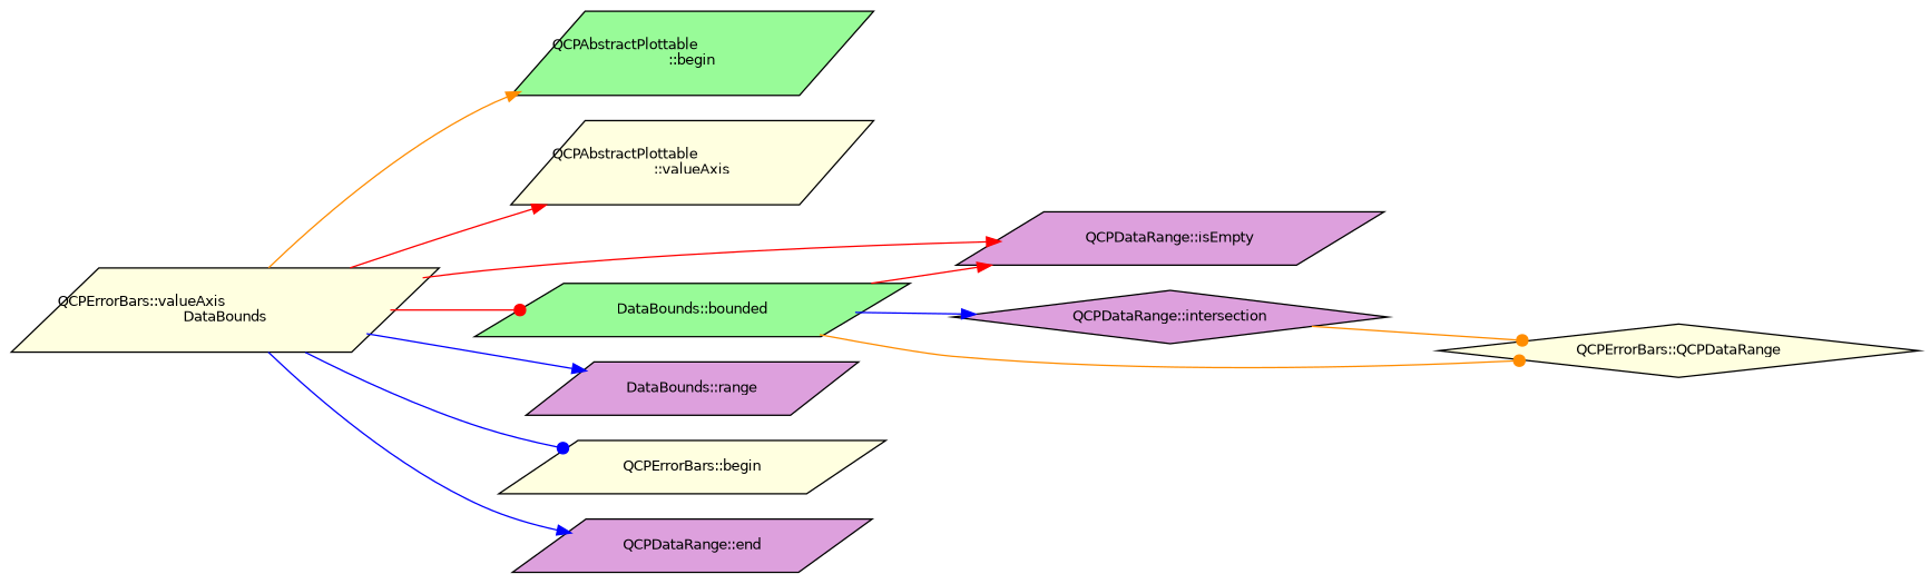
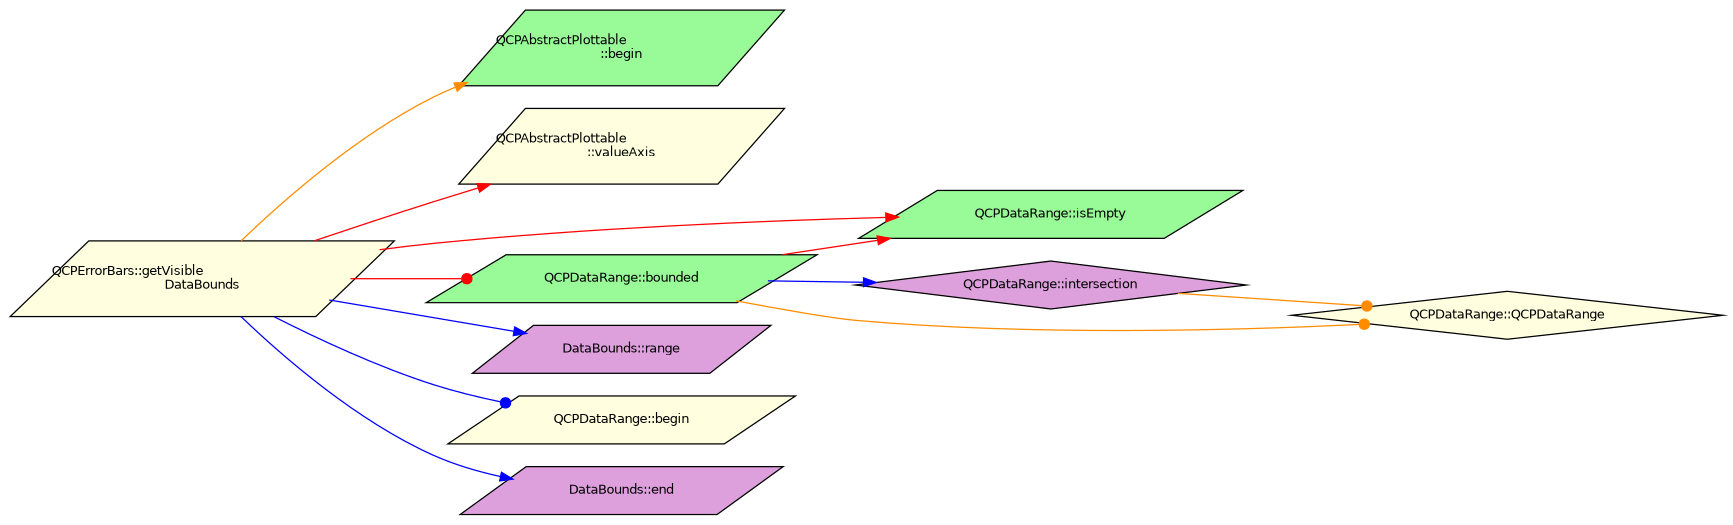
  digraph {
    fontname="DejaVu Sans"
    rankdir=LR
    node [color=black fillcolor=lightyellow fontname="DejaVu Sans" fontsize=10 shape=parallelogram style=filled]
    edge [arrowhead=normal color=red fontname="DejaVu Sans" fontsize=10 labelfontname=Helvetica labelfontsize=10 style=solid]
-   n1 [fontcolor=black height=0.2 label="QCPErrorBars::valueAxis\lDataBounds" width=0.4]
+   n1 [fontcolor=black height=0.2 label="QCPErrorBars::getVisible\lDataBounds" width=0.4]
    n2 [fillcolor=palegreen height=0.2 label="QCPAbstractPlottable\l::begin" width=0.4]
    n3 [height=0.2 label="QCPAbstractPlottable\l::valueAxis" width=0.4]
-   n4 [fillcolor=plum height=0.2 label="QCPDataRange::isEmpty" width=0.4]
-   n5 [fillcolor=palegreen height=0.2 label="DataBounds::bounded" width=0.4]
+   n4 [fillcolor=palegreen height=0.2 label="QCPDataRange::isEmpty" width=0.4]
+   n5 [fillcolor=palegreen height=0.2 label="QCPDataRange::bounded" width=0.4]
    n6 [fillcolor=plum height=0.2 label="DataBounds::range" width=0.4]
-   n7 [height=0.2 label="QCPErrorBars::begin" width=0.4]
-   n8 [fillcolor=plum height=0.2 label="QCPDataRange::end" width=0.4]
+   n7 [height=0.2 label="QCPDataRange::begin" width=0.4]
+   n8 [fillcolor=plum height=0.2 label="DataBounds::end" width=0.4]
    n9 [fillcolor=plum height=0.2 label="QCPDataRange::intersection" shape=diamond width=0.4]
-   n10 [height=0.2 label="QCPErrorBars::QCPDataRange" shape=diamond width=0.4]
+   n10 [height=0.2 label="QCPDataRange::QCPDataRange" shape=diamond width=0.4]
    n1 -> n2 [color=darkorange]
    n1 -> n3
    n1 -> n4
    n1 -> n5 [arrowhead=dot]
    n1 -> n6 [color=blue]
    n1 -> n7 [arrowhead=dot color=blue]
    n1 -> n8 [color=blue]
    n5 -> n4
    n5 -> n9 [color=blue]
    n5 -> n10 [arrowhead=dot color=darkorange]
    n9 -> n10 [arrowhead=dot color=darkorange]
  }
